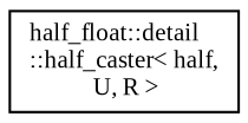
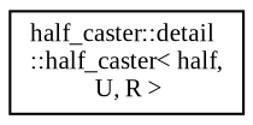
  digraph {
    rankdir=LR
    fontname="Liberation Serif"
-   n1 [color=black fillcolor=white fontname="Liberation Serif" fontsize=10 height=0.2 label="half_float::detail\l::half_caster\< half,\l U, R \>" shape=record style=filled width=0.4]
+   n1 [color=black fillcolor=white fontname="Liberation Serif" fontsize=10 height=0.2 label="half_caster::detail\l::half_caster\< half,\l U, R \>" shape=record style=filled width=0.4]
  }
